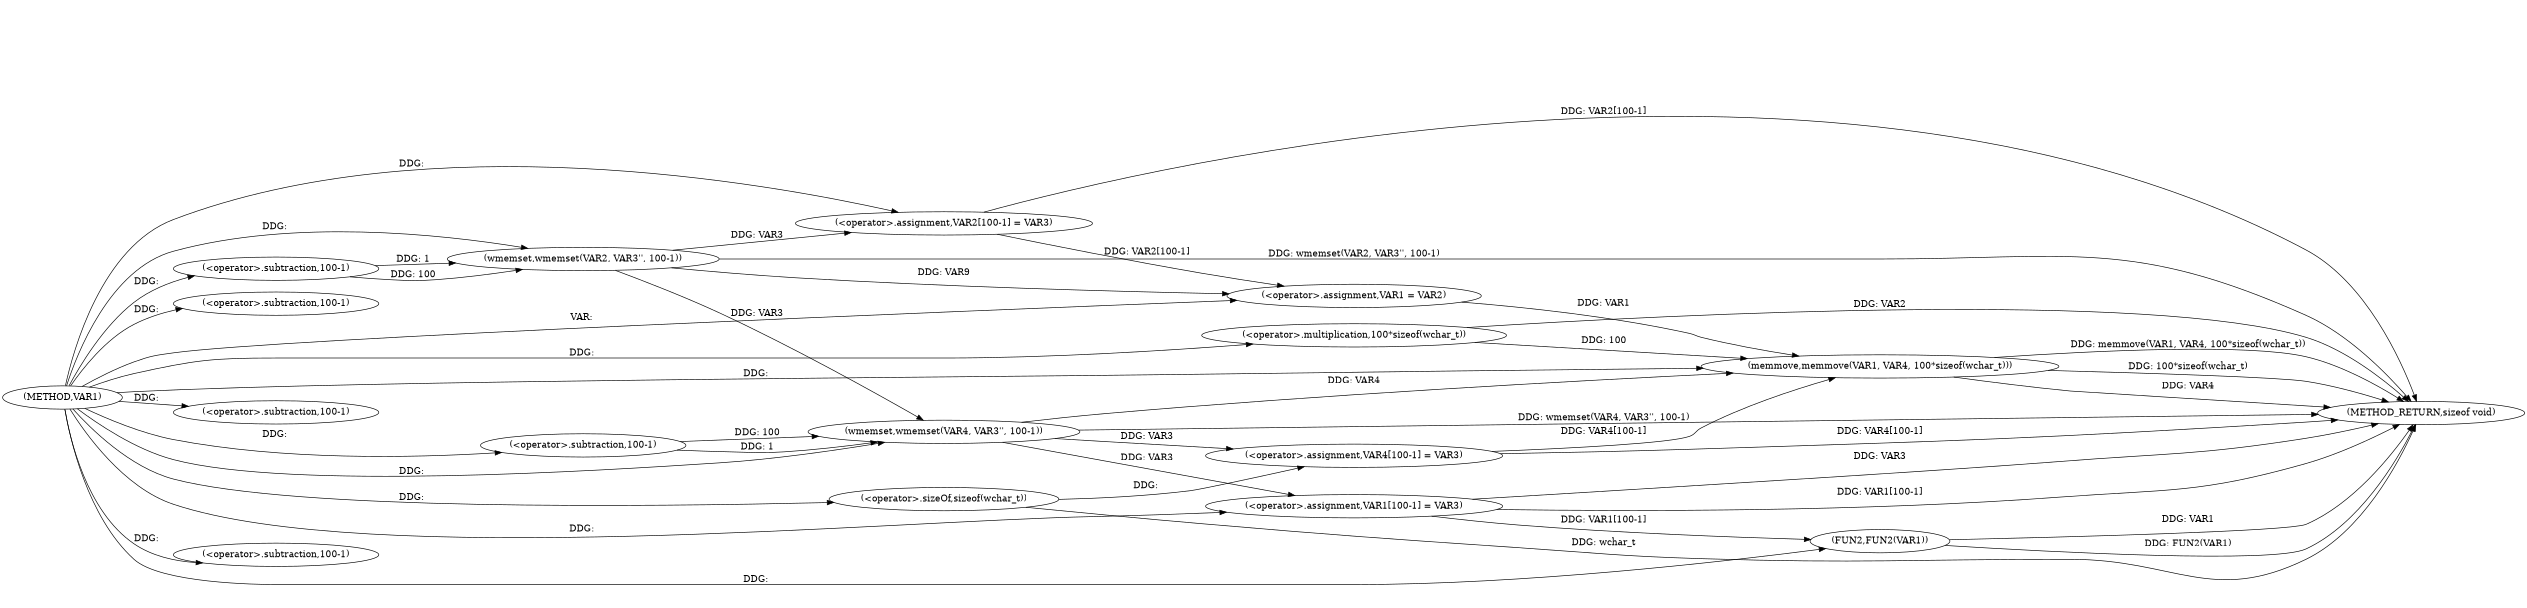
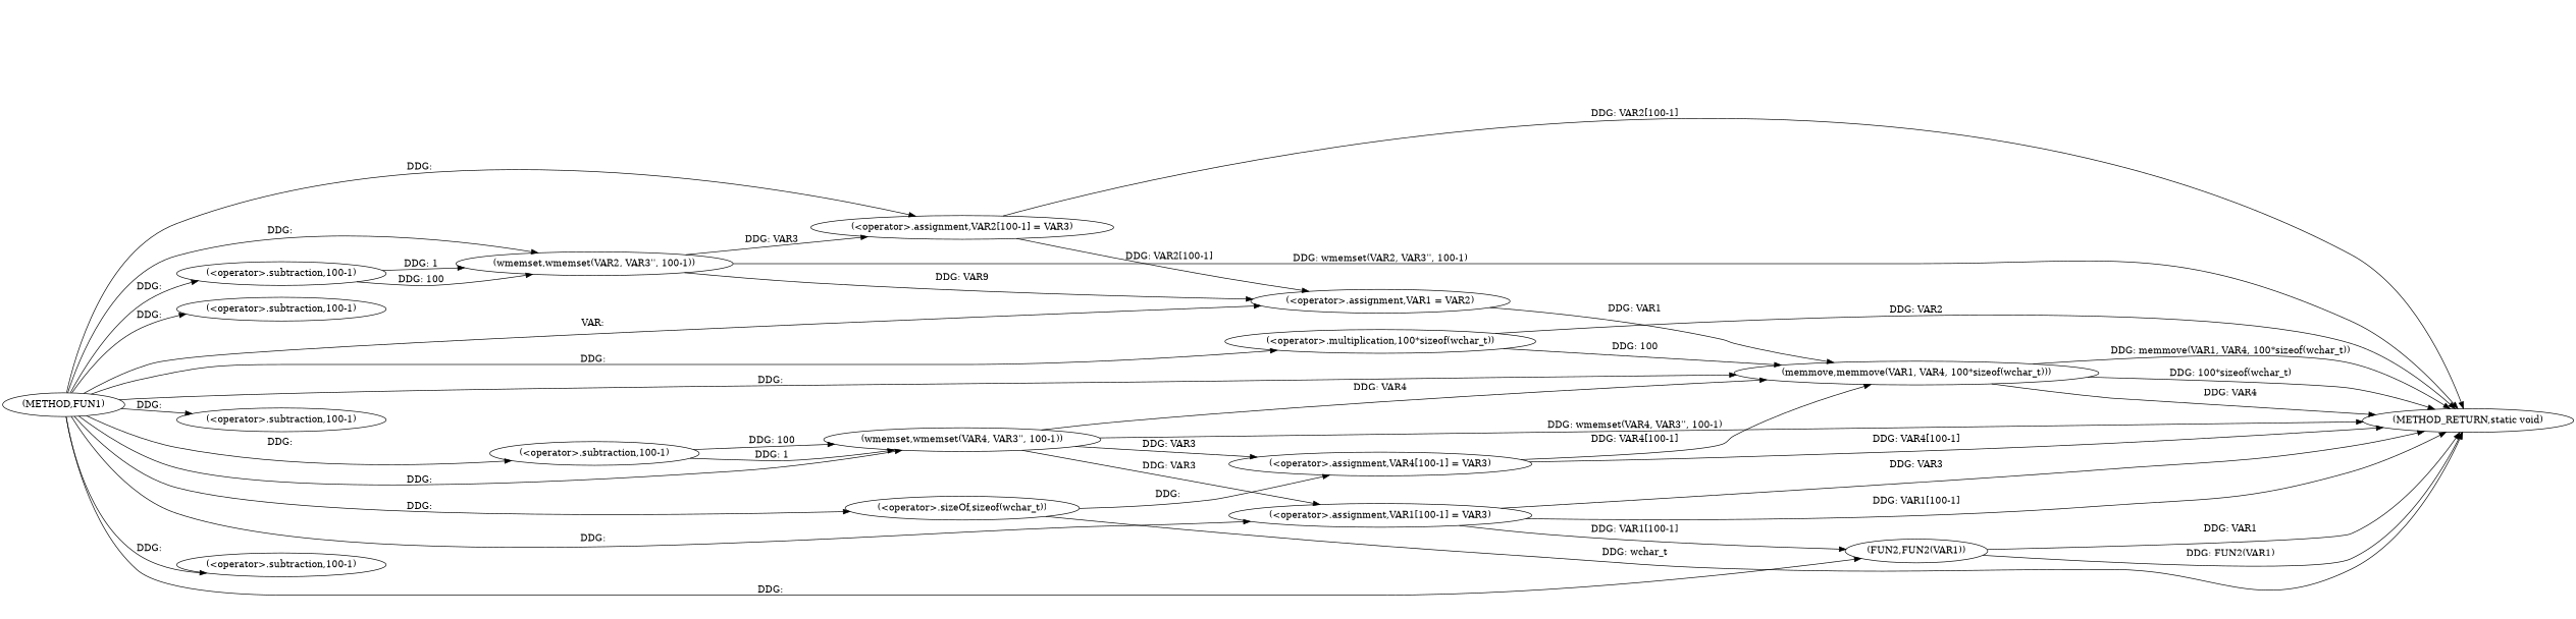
  digraph {
    rankdir=LR
-   n1 [label="(METHOD,VAR1)"]
+   n1 [label="(METHOD,FUN1)"]
    n2 [label="(wmemset,wmemset(VAR2, VAR3'', 100-1))"]
    n3 [label="(<operator>.subtraction,100-1)"]
    n4 [label="(<operator>.assignment,VAR2[100-1] = VAR3)"]
    n5 [label="(<operator>.subtraction,100-1)"]
    n6 [label="(<operator>.assignment,VAR1 = VAR2)"]
    n7 [label="(wmemset,wmemset(VAR4, VAR3'', 100-1))"]
    n8 [label="(<operator>.subtraction,100-1)"]
    n9 [label="(<operator>.subtraction,100-1)"]
    n10 [label="(memmove,memmove(VAR1, VAR4, 100*sizeof(wchar_t)))"]
    n11 [label="(<operator>.multiplication,100*sizeof(wchar_t))"]
    n12 [label="(<operator>.sizeOf,sizeof(wchar_t))"]
    n13 [label="(<operator>.assignment,VAR1[100-1] = VAR3)"]
    n14 [label="(<operator>.subtraction,100-1)"]
    n15 [label="(FUN2,FUN2(VAR1))"]
-   n16 [label="(METHOD_RETURN,sizeof void)"]
+   n16 [label="(METHOD_RETURN,static void)"]
    n17 [label="(<operator>.assignment,VAR4[100-1] = VAR3)"]
    n1 -> n2 [label="DDG: "]
    n1 -> n3 [label="DDG: "]
    n1 -> n4 [label="DDG: "]
    n1 -> n5 [label="DDG: "]
    n1 -> n6 [label="VAR: "]
    n1 -> n7 [label="DDG: "]
    n1 -> n8 [label="DDG: "]
    n1 -> n9 [label="DDG: "]
    n1 -> n10 [label="DDG: "]
    n1 -> n11 [label="DDG: "]
    n1 -> n12 [label="DDG: "]
    n1 -> n13 [label="DDG: "]
    n1 -> n14 [label="DDG: "]
    n1 -> n15 [label="DDG: "]
    n2 -> n4 [label="DDG: VAR3"]
    n2 -> n6 [label="DDG: VAR9"]
-   n2 -> n7 [label="DDG: VAR3"]
    n2 -> n16 [label="DDG: wmemset(VAR2, VAR3'', 100-1)"]
    n3 -> n2 [label="DDG: 100"]
    n3 -> n2 [label="DDG: 1"]
    n4 -> n6 [label="DDG: VAR2[100-1]"]
    n4 -> n16 [label="DDG: VAR2[100-1]"]
    n6 -> n10 [label="DDG: VAR1"]
    n7 -> n10 [label="DDG: VAR4"]
    n7 -> n13 [label="DDG: VAR3"]
    n7 -> n16 [label="DDG: wmemset(VAR4, VAR3'', 100-1)"]
    n7 -> n17 [label="DDG: VAR3"]
    n8 -> n7 [label="DDG: 100"]
    n8 -> n7 [label="DDG: 1"]
    n10 -> n16 [label="DDG: VAR4"]
    n10 -> n16 [label="DDG: memmove(VAR1, VAR4, 100*sizeof(wchar_t))"]
    n10 -> n16 [label="DDG: 100*sizeof(wchar_t)"]
    n11 -> n10 [label="DDG: 100"]
    n11 -> n16 [label="DDG: VAR2"]
    n12 -> n16 [label="DDG: wchar_t"]
    n12 -> n17 [label="DDG: "]
    n13 -> n15 [label="DDG: VAR1[100-1]"]
    n13 -> n16 [label="DDG: VAR3"]
    n13 -> n16 [label="DDG: VAR1[100-1]"]
    n15 -> n16 [label="DDG: VAR1"]
    n15 -> n16 [label="DDG: FUN2(VAR1)"]
    n17 -> n10 [label="DDG: VAR4[100-1]"]
    n17 -> n16 [label="DDG: VAR4[100-1]"]
  }
